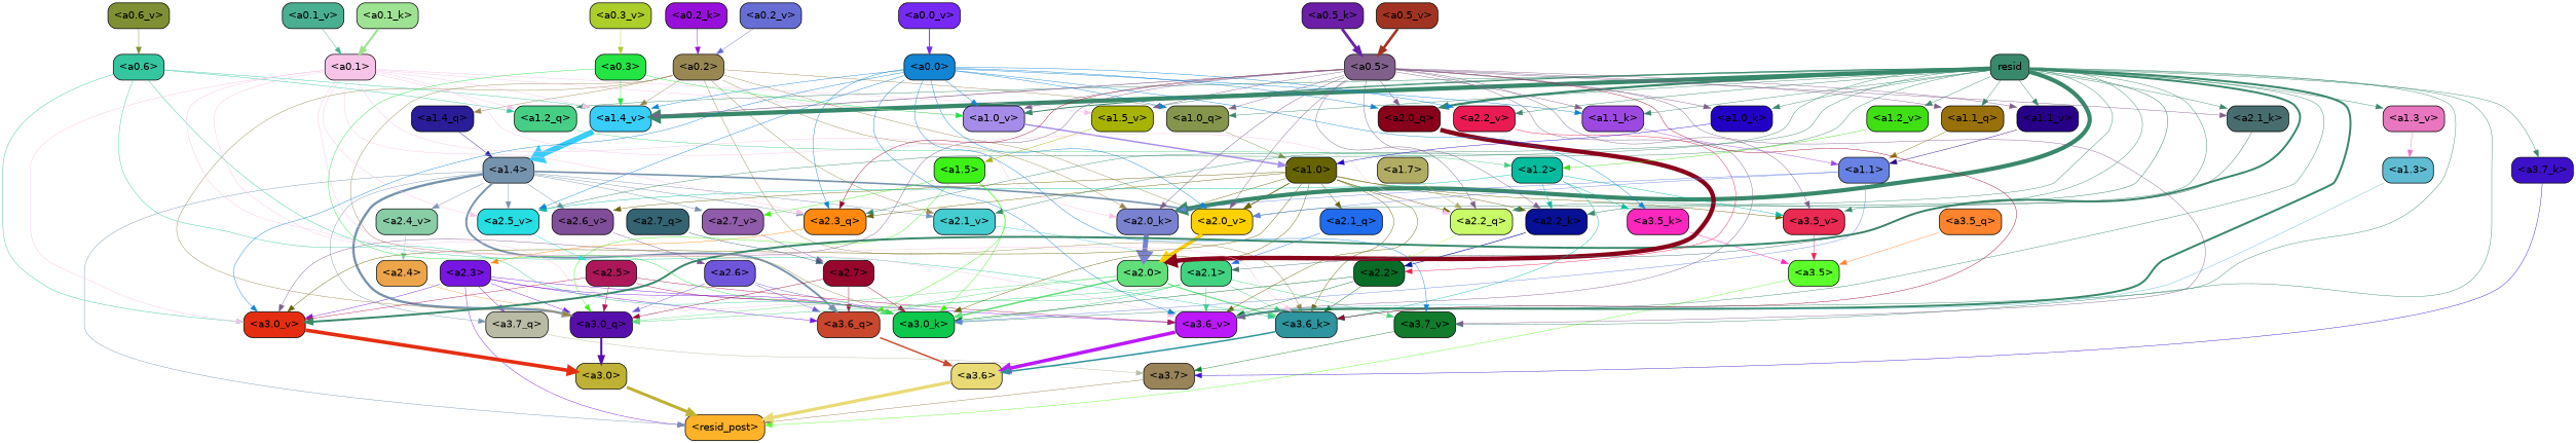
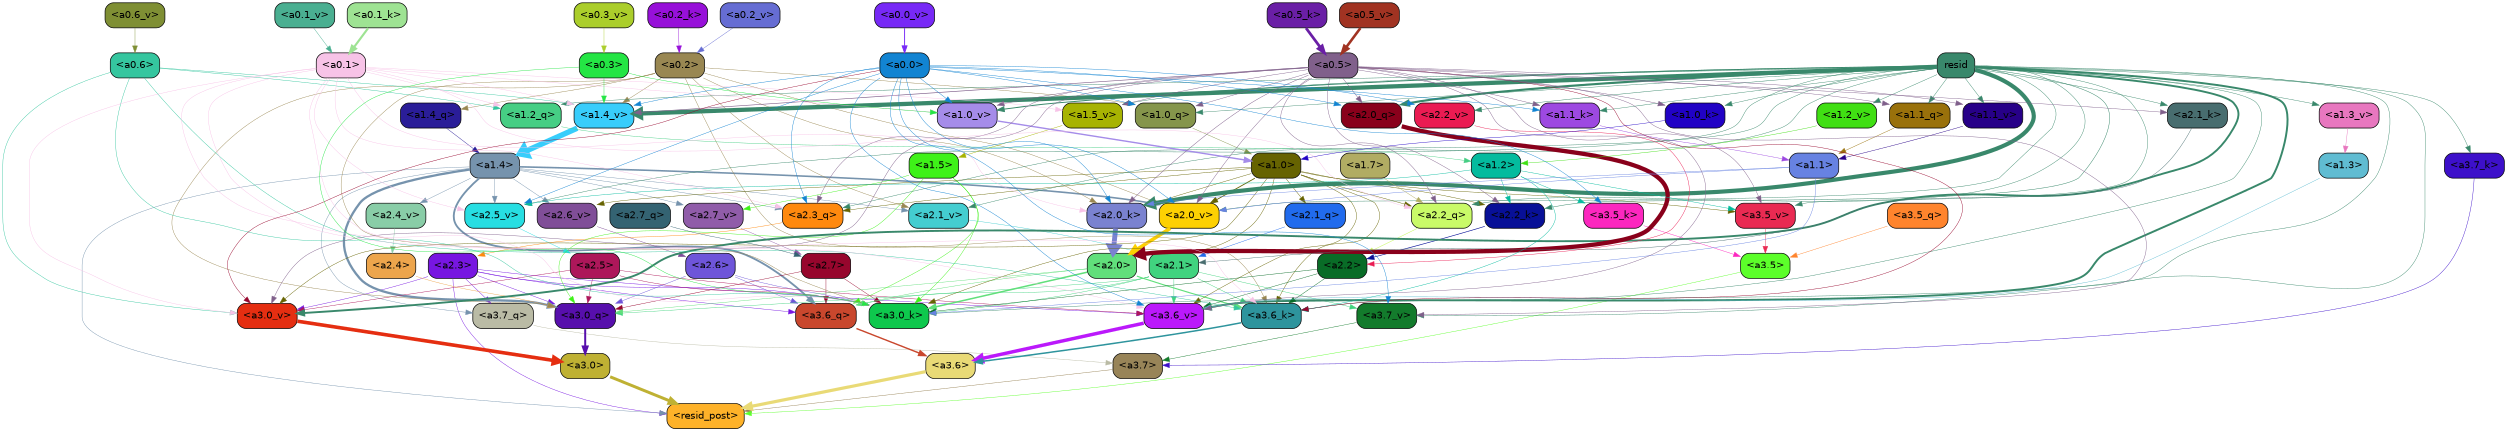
  strict digraph {
    splines=true
    node [color=black fontname=Helvetica shape=box style="filled, rounded"]
    edge [color="#39886b" penwidth=0.6]
    "<a3.7>" [fillcolor="#988458"]
    "<resid_post>" [fillcolor="#feb229"]
    "<a3.6>" [fillcolor="#e9da76"]
    "<a3.5>" [fillcolor="#5cff2a"]
    "<a3.0>" [fillcolor="#bfb133"]
    "<a2.3>" [fillcolor="#7716e1"]
    "<a3.7_q>" [fillcolor="#babba5"]
    "<a3.6_q>" [fillcolor="#c9472d"]
    "<a3.0_q>" [fillcolor="#570fac"]
    "<a3.0_k>" [fillcolor="#0ec84d"]
    "<a3.6_v>" [fillcolor="#bb19fb"]
    "<a3.0_v>" [fillcolor="#e52e11"]
    "<a1.4>" [fillcolor="#7693ad"]
    "<a2.3_q>" [fillcolor="#ff890e"]
    "<a2.7_v>" [fillcolor="#905ca9"]
    "<a2.6_v>" [fillcolor="#804e98"]
    "<a2.5_v>" [fillcolor="#27dee2"]
    "<a2.4_v>" [fillcolor="#89cda7"]
    "<a2.1_v>" [fillcolor="#44cdd0"]
    "<a2.0_v>" [fillcolor="#fdd002"]
    "<a2.7>" [fillcolor="#97062d"]
    "<a2.6>" [fillcolor="#6e55d9"]
    "<a2.5>" [fillcolor="#ad175a"]
    "<a2.4>" [fillcolor="#eda54c"]
    "<a2.1>" [fillcolor="#41d37f"]
    "<a2.0>" [fillcolor="#61df7b"]
    "<a3.6_k>" [fillcolor="#2e949d"]
    "<a3.7_v>" [fillcolor="#137b2c"]
    "<a3.5_q>" [fillcolor="#ff842d"]
    "<a3.7_k>" [fillcolor="#3d10ca"]
    "<a3.5_k>" [fillcolor="#fc27bf"]
    "<a3.5_v>" [fillcolor="#e92a52"]
    "<a1.5>" [fillcolor="#3ef218"]
    "<a0.2>" [fillcolor="#998752"]
    "<a2.0_k>" [fillcolor="#7a82d0"]
    "<a1.4_q>" [fillcolor="#2a1d98"]
    "<a1.0_q>" [fillcolor="#85954b"]
    "<a1.4_v>" [fillcolor="#38cdfb"]
    "<a1.0>" [fillcolor="#666301"]
    "<a2.2_q>" [fillcolor="#c9fa68"]
    "<a2.2_k>" [fillcolor="#081097"]
    "<a2.1_q>" [fillcolor="#216bed"]
    n43 [fillcolor="#39886b" label=resid]
    "<a2.0_q>" [fillcolor="#89001b"]
    "<a2.1_k>" [fillcolor="#486d6f"]
    "<a2.2_v>" [fillcolor="#ea1b52"]
    "<a1.2_q>" [fillcolor="#46ce84"]
    "<a1.1_q>" [fillcolor="#99710b"]
    "<a1.1_k>" [fillcolor="#9d49e1"]
    "<a1.0_k>" [fillcolor="#2102c5"]
    "<a1.5_v>" [fillcolor="#a7b302"]
    "<a1.3_v>" [fillcolor="#e877bf"]
    "<a1.2_v>" [fillcolor="#40df13"]
    "<a1.1_v>" [fillcolor="#270088"]
    "<a1.0_v>" [fillcolor="#a58ce9"]
    "<a2.2>" [fillcolor="#096c27"]
    "<a1.2>" [fillcolor="#04bb9e"]
    "<a1.1>" [fillcolor="#6782e2"]
    "<a1.3>" [fillcolor="#60bcd2"]
    "<a0.6>" [fillcolor="#35c69f"]
    "<a0.5>" [fillcolor="#80608b"]
    "<a0.1>" [fillcolor="#f7c3e7"]
    "<a0.0>" [fillcolor="#1284d2"]
    "<a0.3>" [fillcolor="#24e544"]
    "<a2.7_q>" [fillcolor="#346372"]
    "<a1.7>" [fillcolor="#b1ac63"]
    "<a0.5_k>" [fillcolor="#6a1fa6"]
    "<a0.2_k>" [fillcolor="#9710d9"]
    "<a0.1_k>" [fillcolor="#9ee393"]
    "<a0.6_v>" [fillcolor="#7f8f34"]
    "<a0.5_v>" [fillcolor="#a13322"]
    "<a0.3_v>" [fillcolor="#abce2b"]
    "<a0.2_v>" [fillcolor="#666dd3"]
    "<a0.1_v>" [fillcolor="#4aaf91"]
    "<a0.0_v>" [fillcolor="#7729f6"]
    "<a3.7>" -> "<resid_post>" [color="#988458" penwidth=0.6239100098609924]
    "<a3.6>" -> "<resid_post>" [color="#e9da76" penwidth=4.569062113761902]
    "<a3.5>" -> "<resid_post>" [color="#5cff2a"]
    "<a3.0>" -> "<resid_post>" [color="#bfb133" penwidth=4.283544182777405]
    "<a2.3>" -> "<resid_post>" [color="#7716e1"]
    "<a2.3>" -> "<a3.7_q>" [color="#7716e1"]
    "<a2.3>" -> "<a3.6_q>" [color="#7716e1"]
    "<a2.3>" -> "<a3.0_q>" [color="#7716e1"]
    "<a2.3>" -> "<a3.0_k>" [color="#7716e1"]
    "<a2.3>" -> "<a3.6_v>" [color="#7716e1"]
    "<a2.3>" -> "<a3.0_v>" [color="#7716e1"]
    "<a3.7_q>" -> "<a3.7>" [color="#babba5"]
    "<a3.6_q>" -> "<a3.6>" [color="#c9472d" penwidth=2.03758105635643]
    "<a3.0_q>" -> "<a3.0>" [color="#570fac" penwidth=2.8638100624084473]
    "<a3.6_v>" -> "<a3.6>" [color="#bb19fb" penwidth=5.002329230308533]
    "<a3.0_v>" -> "<a3.0>" [color="#e52e11" penwidth=5.188832879066467]
    "<a1.4>" -> "<resid_post>" [color="#7693ad"]
    "<a1.4>" -> "<a3.7_q>" [color="#7693ad"]
    "<a1.4>" -> "<a3.6_q>" [color="#7693ad" penwidth=2.6908124685287476]
    "<a1.4>" -> "<a3.0_q>" [color="#7693ad" penwidth=3.32076895236969]
    "<a1.4>" -> "<a2.3_q>" [color="#7693ad"]
    "<a1.4>" -> "<a2.7_v>" [color="#7693ad"]
    "<a1.4>" -> "<a2.6_v>" [color="#7693ad"]
    "<a1.4>" -> "<a2.5_v>" [color="#7693ad"]
    "<a1.4>" -> "<a2.4_v>" [color="#7693ad"]
    "<a1.4>" -> "<a2.1_v>" [color="#7693ad"]
    "<a1.4>" -> "<a2.0_v>" [color="#7693ad" penwidth=2.3065454959869385]
    "<a2.3_q>" -> "<a2.3>" [color="#ff890e"]
    "<a2.7_v>" -> "<a2.7>" [color="#905ca9"]
    "<a2.6_v>" -> "<a2.6>" [color="#804e98"]
    "<a2.5_v>" -> "<a2.5>" [color="#27dee2"]
    "<a2.4_v>" -> "<a2.4>" [color="#89cda7"]
    "<a2.1_v>" -> "<a2.1>" [color="#44cdd0"]
    "<a2.0_v>" -> "<a2.0>" [color="#fdd002" penwidth=5.12138295173645]
    "<a2.7>" -> "<a3.6_q>" [color="#97062d"]
    "<a2.7>" -> "<a3.0_q>" [color="#97062d"]
    "<a2.7>" -> "<a3.0_k>" [color="#97062d"]
    "<a2.6>" -> "<a3.6_q>" [color="#6e55d9"]
    "<a2.6>" -> "<a3.0_q>" [color="#6e55d9"]
    "<a2.6>" -> "<a3.0_k>" [color="#6e55d9"]
    "<a2.5>" -> "<a3.0_q>" [color="#ad175a"]
    "<a2.5>" -> "<a3.0_k>" [color="#ad175a"]
    "<a2.5>" -> "<a3.6_v>" [color="#ad175a"]
    "<a2.5>" -> "<a3.0_v>" [color="#ad175a"]
    "<a2.4>" -> "<a3.0_q>" [color="#eda54c"]
    "<a2.1>" -> "<a3.6_q>" [color="#41d37f"]
    "<a2.1>" -> "<a3.0_q>" [color="#41d37f"]
    "<a2.1>" -> "<a3.0_k>" [color="#41d37f"]
    "<a2.1>" -> "<a3.6_v>" [color="#41d37f"]
    "<a2.1>" -> "<a3.6_k>" [color="#41d37f"]
    "<a2.1>" -> "<a3.7_v>" [color="#41d37f"]
    "<a2.0>" -> "<a3.6_q>" [color="#61df7b"]
    "<a2.0>" -> "<a3.0_q>" [color="#61df7b"]
    "<a2.0>" -> "<a3.0_k>" [color="#61df7b" penwidth=2.182972814887762]
    "<a2.0>" -> "<a3.6_k>" [color="#61df7b" penwidth=1.6254686117172241]
    "<a3.6_k>" -> "<a3.6>" [color="#2e949d" penwidth=2.174198240041733]
    "<a3.7_v>" -> "<a3.7>" [color="#137b2c"]
    "<a3.5_q>" -> "<a3.5>" [color="#ff842d"]
    "<a3.7_k>" -> "<a3.7>" [color="#3d10ca"]
    "<a3.5_k>" -> "<a3.5>" [color="#fc27bf"]
    "<a3.5_v>" -> "<a3.5>" [color="#e92a52"]
    "<a1.5>" -> "<a3.6_q>" [color="#3ef218"]
    "<a1.5>" -> "<a3.0_q>" [color="#3ef218"]
    "<a1.5>" -> "<a3.0_k>" [color="#3ef218"]
    "<a1.5>" -> "<a2.7_v>" [color="#3ef218"]
    "<a0.2>" -> "<a3.0_q>" [color="#998752"]
    "<a0.2>" -> "<a3.0_k>" [color="#998752"]
    "<a0.2>" -> "<a2.1_v>" [color="#998752"]
    "<a0.2>" -> "<a2.0_v>" [color="#998752"]
    "<a0.2>" -> "<a3.6_k>" [color="#998752"]
    "<a0.2>" -> "<a2.0_k>" [color="#998752"]
    "<a0.2>" -> "<a1.4_q>" [color="#998752"]
    "<a0.2>" -> "<a1.0_q>" [color="#998752"]
    "<a0.2>" -> "<a1.4_v>" [color="#998752"]
    "<a2.0_k>" -> "<a2.0>" [color="#7a82d0" penwidth=7.056803464889526]
    "<a1.4_q>" -> "<a1.4>" [color="#2a1d98"]
    "<a1.0_q>" -> "<a1.0>" [color="#85954b"]
    "<a1.4_v>" -> "<a1.4>" [color="#38cdfb" penwidth=7.850657939910889]
    "<a1.0>" -> "<a3.0_k>" [color="#666301"]
    "<a1.0>" -> "<a3.6_v>" [color="#666301"]
    "<a1.0>" -> "<a3.0_v>" [color="#666301"]
    "<a1.0>" -> "<a2.3_q>" [color="#666301"]
    "<a1.0>" -> "<a2.6_v>" [color="#666301"]
    "<a1.0>" -> "<a2.0_v>" [color="#666301" penwidth=1.2192587852478027]
    "<a1.0>" -> "<a3.6_k>" [color="#666301"]
    "<a1.0>" -> "<a3.5_v>" [color="#666301"]
    "<a1.0>" -> "<a2.0_k>" [color="#666301"]
    "<a1.0>" -> "<a2.2_q>" [color="#666301"]
    "<a1.0>" -> "<a2.2_k>" [color="#666301"]
    "<a1.0>" -> "<a2.1_q>" [color="#666301"]
    "<a2.2_q>" -> "<a2.2>" [color="#c9fa68" penwidth=0.7585353851318359]
    "<a2.2_k>" -> "<a2.2>" [color="#081097" penwidth=0.87534499168396]
    "<a2.1_q>" -> "<a2.1>" [color="#216bed"]
    n43 -> "<a3.0_k>"
    n43 -> "<a3.6_v>" [penwidth=2.809220314025879]
    n43 -> "<a3.0_v>" [penwidth=2.754121422767639]
    n43 -> "<a2.3_q>"
    n43 -> "<a2.5_v>"
    n43 -> "<a2.1_v>"
    n43 -> "<a2.0_v>"
    n43 -> "<a3.6_k>"
    n43 -> "<a3.7_v>"
    n43 -> "<a3.7_k>"
    n43 -> "<a3.5_v>"
    n43 -> "<a2.0_k>" [penwidth=5.977519929409027]
    n43 -> "<a1.0_q>"
    n43 -> "<a1.4_v>" [penwidth=6.155339062213898]
    n43 -> "<a2.2_q>"
    n43 -> "<a2.2_k>" [penwidth=0.6805839538574219]
    n43 -> "<a2.0_q>" [penwidth=3.102177858352661]
    n43 -> "<a2.1_k>"
    n43 -> "<a2.2_v>" [penwidth=0.6436443328857422]
    n43 -> "<a1.2_q>" [penwidth=0.6224298477172852]
    n43 -> "<a1.1_q>"
    n43 -> "<a1.1_k>"
    n43 -> "<a1.0_k>"
    n43 -> "<a1.5_v>"
    n43 -> "<a1.3_v>"
    n43 -> "<a1.2_v>"
    n43 -> "<a1.1_v>"
    n43 -> "<a1.0_v>" [penwidth=1.3890299797058105]
    "<a2.0_q>" -> "<a2.0>" [color="#89001b" penwidth=6.189085364341736]
    "<a2.1_k>" -> "<a2.1>" [color="#486d6f"]
    "<a2.2_v>" -> "<a2.2>" [color="#ea1b52"]
    "<a1.2_q>" -> "<a1.2>" [color="#46ce84" penwidth=0.6036911010742188]
    "<a1.1_q>" -> "<a1.1>" [color="#99710b"]
    "<a1.1_k>" -> "<a1.1>" [color="#9d49e1"]
    "<a1.0_k>" -> "<a1.0>" [color="#2102c5"]
    "<a1.5_v>" -> "<a1.5>" [color="#a7b302"]
    "<a1.3_v>" -> "<a1.3>" [color="#e877bf"]
    "<a1.2_v>" -> "<a1.2>" [color="#40df13"]
    "<a1.1_v>" -> "<a1.1>" [color="#270088"]
    "<a1.0_v>" -> "<a1.0>" [color="#a58ce9" penwidth=2.021620035171509]
    "<a2.2>" -> "<a3.0_k>" [color="#096c27" penwidth=0.6065438985824585]
    "<a2.2>" -> "<a3.6_v>" [color="#096c27"]
    "<a2.2>" -> "<a3.6_k>" [color="#096c27"]
    "<a1.2>" -> "<a2.5_v>" [color="#04bb9e"]
    "<a1.2>" -> "<a3.6_k>" [color="#04bb9e"]
    "<a1.2>" -> "<a3.5_k>" [color="#04bb9e"]
    "<a1.2>" -> "<a3.5_v>" [color="#04bb9e"]
    "<a1.2>" -> "<a2.2_k>" [color="#04bb9e"]
    "<a1.1>" -> "<a3.0_k>" [color="#6782e2"]
    "<a1.1>" -> "<a2.0_v>" [color="#6782e2"]
    "<a1.1>" -> "<a2.0_k>" [color="#6782e2"]
    "<a1.3>" -> "<a3.6_v>" [color="#60bcd2"]
    "<a0.6>" -> "<a3.0_k>" [color="#35c69f"]
    "<a0.6>" -> "<a3.0_v>" [color="#35c69f"]
    "<a0.6>" -> "<a3.6_k>" [color="#35c69f"]
    "<a0.6>" -> "<a1.4_v>" [color="#35c69f"]
    "<a0.6>" -> "<a1.2_q>" [color="#35c69f"]
    "<a0.5>" -> "<a3.6_v>" [color="#80608b"]
    "<a0.5>" -> "<a3.0_v>" [color="#80608b" penwidth=0.6120390892028809]
-   "<a0.5>" -> "<a2.3_q>" [color="#97062d"]
+   "<a0.5>" -> "<a2.3_q>" [color="#80608b"]
    "<a0.5>" -> "<a2.0_v>" [color="#80608b"]
    "<a0.5>" -> "<a3.6_k>" [color="#97062d"]
    "<a0.5>" -> "<a3.7_v>" [color="#80608b"]
    "<a0.5>" -> "<a3.5_v>" [color="#80608b"]
    "<a0.5>" -> "<a2.0_k>" [color="#80608b" penwidth=0.658348560333252]
    "<a0.5>" -> "<a1.0_q>" [color="#80608b"]
    "<a0.5>" -> "<a1.4_v>" [color="#80608b" penwidth=0.9002184867858887]
    "<a0.5>" -> "<a2.2_q>" [color="#80608b"]
    "<a0.5>" -> "<a2.2_k>" [color="#80608b"]
    "<a0.5>" -> "<a2.0_q>" [color="#80608b"]
    "<a0.5>" -> "<a2.1_k>" [color="#80608b"]
    "<a0.5>" -> "<a1.1_q>" [color="#80608b"]
    "<a0.5>" -> "<a1.1_k>" [color="#80608b"]
    "<a0.5>" -> "<a1.0_k>" [color="#80608b"]
    "<a0.5>" -> "<a1.5_v>" [color="#80608b"]
    "<a0.5>" -> "<a1.1_v>" [color="#80608b"]
    "<a0.5>" -> "<a1.0_v>" [color="#80608b"]
    "<a0.1>" -> "<a3.0_k>" [color="#f7c3e7"]
    "<a0.1>" -> "<a3.6_v>" [color="#f7c3e7"]
    "<a0.1>" -> "<a3.0_v>" [color="#f7c3e7"]
    "<a0.1>" -> "<a2.3_q>" [color="#f7c3e7"]
    "<a0.1>" -> "<a2.5_v>" [color="#f7c3e7"]
    "<a0.1>" -> "<a3.6_k>" [color="#f7c3e7"]
    "<a0.1>" -> "<a2.0_k>" [color="#f7c3e7"]
    "<a0.1>" -> "<a1.4_v>" [color="#f7c3e7"]
    "<a0.1>" -> "<a2.2_q>" [color="#f7c3e7"]
    "<a0.1>" -> "<a1.2_q>" [color="#f7c3e7"]
    "<a0.1>" -> "<a1.5_v>" [color="#f7c3e7"]
    "<a0.1>" -> "<a1.0_v>" [color="#f7c3e7"]
    "<a0.0>" -> "<a3.6_v>" [color="#1284d2"]
-   "<a0.0>" -> "<a3.0_v>" [color="#1284d2"]
+   "<a0.0>" -> "<a3.0_v>" [color="#97062d"]
    "<a0.0>" -> "<a2.3_q>" [color="#1284d2"]
    "<a0.0>" -> "<a2.5_v>" [color="#1284d2"]
    "<a0.0>" -> "<a2.0_v>" [color="#1284d2"]
    "<a0.0>" -> "<a3.7_v>" [color="#1284d2"]
    "<a0.0>" -> "<a3.5_k>" [color="#1284d2"]
+   "<a0.0>" -> "<a2.0_k>" [color="#1284d2"]
    "<a0.0>" -> "<a1.0_q>" [color="#1284d2"]
    "<a0.0>" -> "<a1.4_v>" [color="#1284d2"]
    "<a0.0>" -> "<a2.0_q>" [color="#1284d2"]
    "<a0.0>" -> "<a2.2_v>" [color="#1284d2"]
    "<a0.0>" -> "<a1.1_k>" [color="#1284d2"]
    "<a0.0>" -> "<a1.0_v>" [color="#1284d2"]
    "<a0.3>" -> "<a3.0_k>" [color="#24e544"]
    "<a0.3>" -> "<a1.4_v>" [color="#24e544"]
    "<a0.3>" -> "<a1.0_v>" [color="#24e544"]
    "<a2.7_q>" -> "<a2.7>" [color="#346372"]
    "<a1.7>" -> "<a2.2_q>" [color="#b1ac63"]
    "<a0.5_k>" -> "<a0.5>" [color="#6a1fa6" penwidth=3.968934178352356]
    "<a0.2_k>" -> "<a0.2>" [color="#9710d9"]
    "<a0.1_k>" -> "<a0.1>" [color="#9ee393" penwidth=3.0963125228881836]
    "<a0.6_v>" -> "<a0.6>" [color="#7f8f34"]
    "<a0.5_v>" -> "<a0.5>" [color="#a13322" penwidth=3.7172799110412598]
    "<a0.3_v>" -> "<a0.3>" [color="#abce2b"]
    "<a0.2_v>" -> "<a0.2>" [color="#666dd3"]
    "<a0.1_v>" -> "<a0.1>" [color="#4aaf91" penwidth=0.602088451385498]
    "<a0.0_v>" -> "<a0.0>" [color="#7729f6" penwidth=1.3448786735534668]
  }
